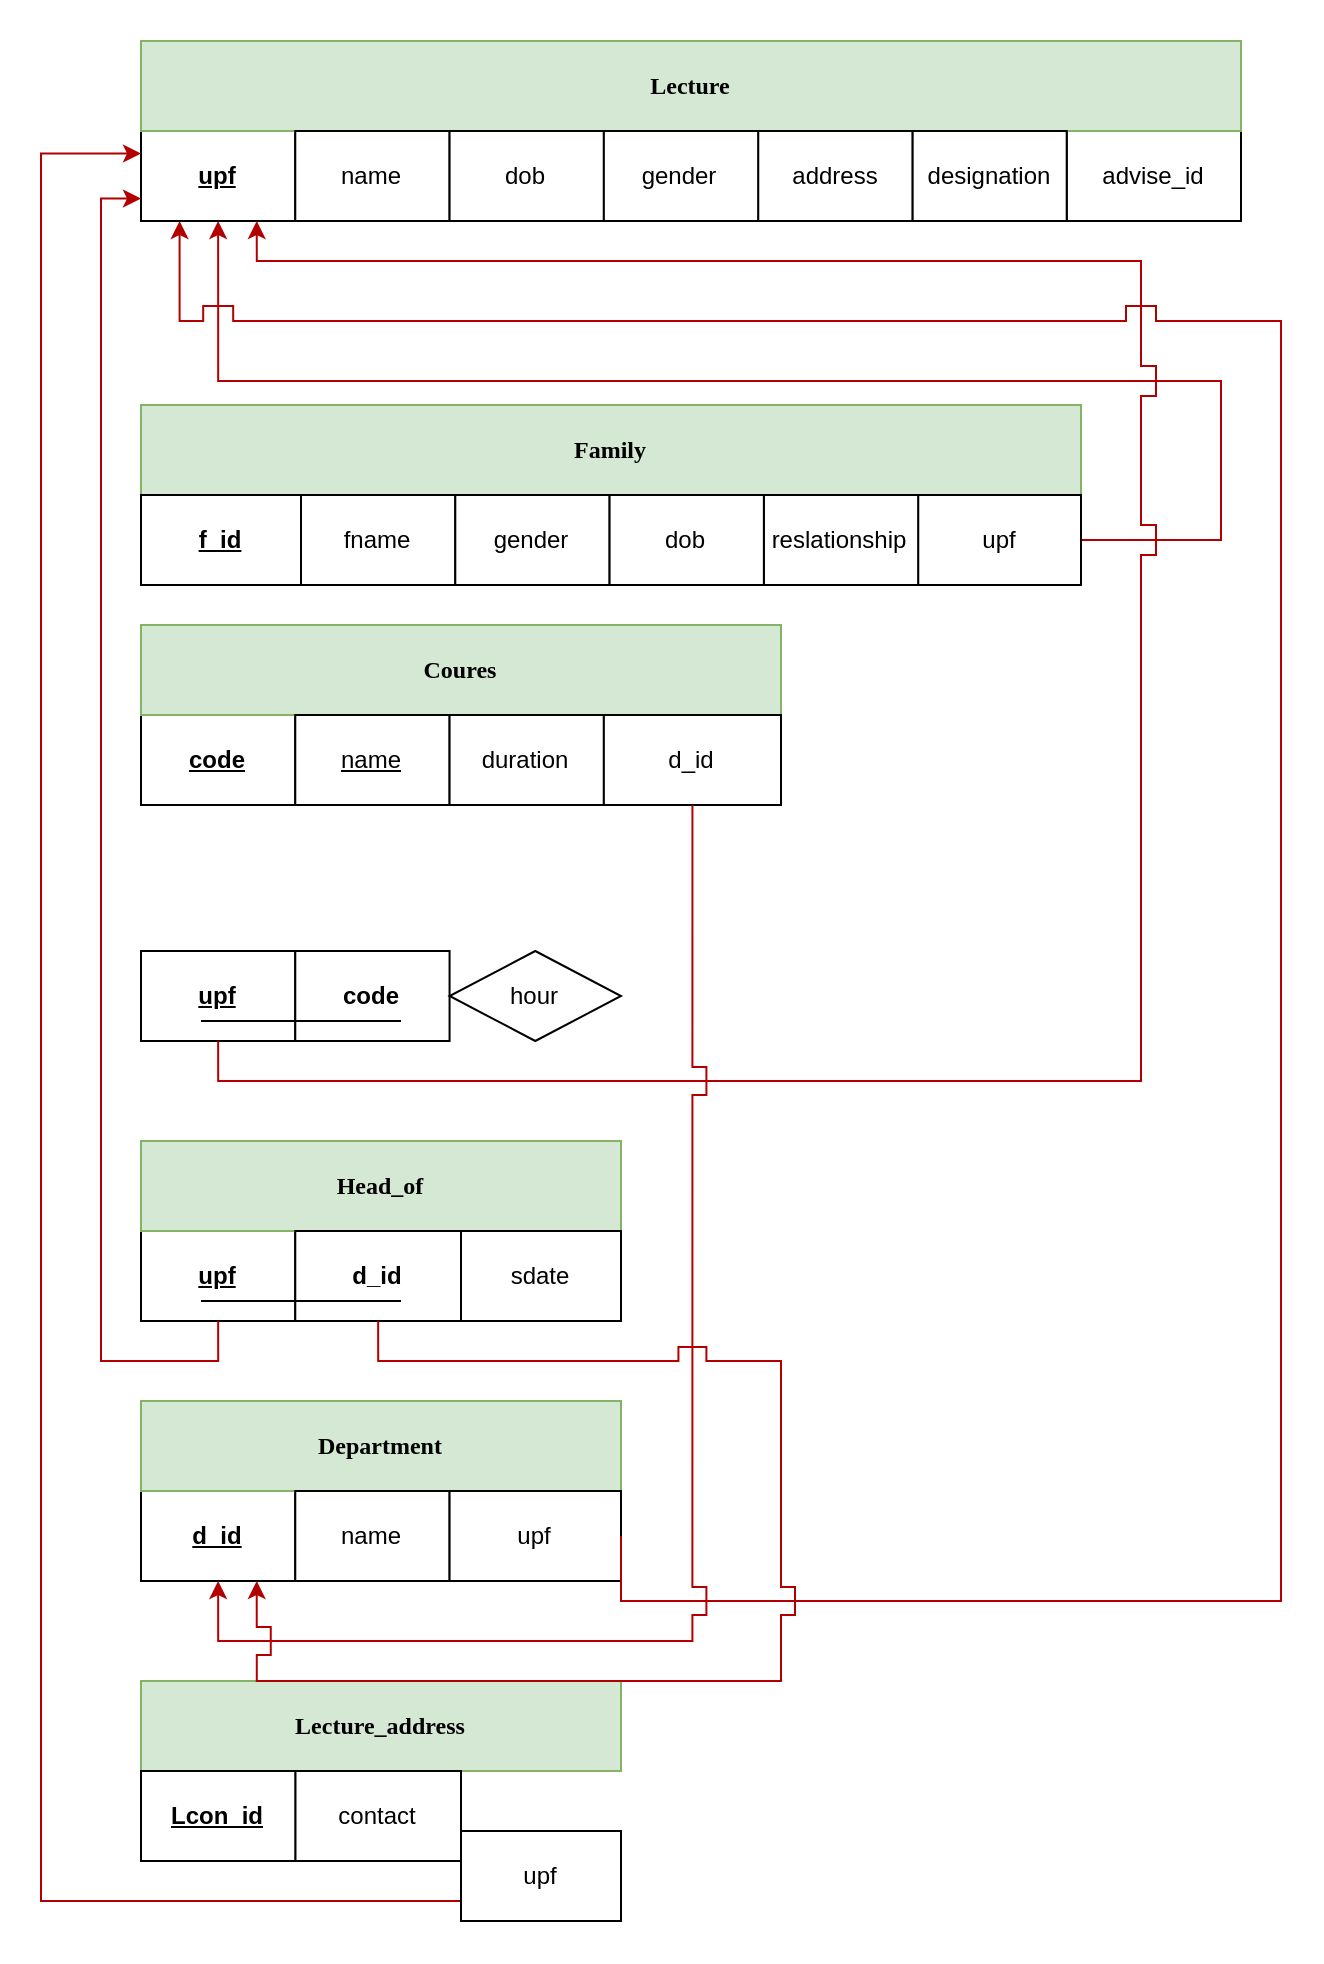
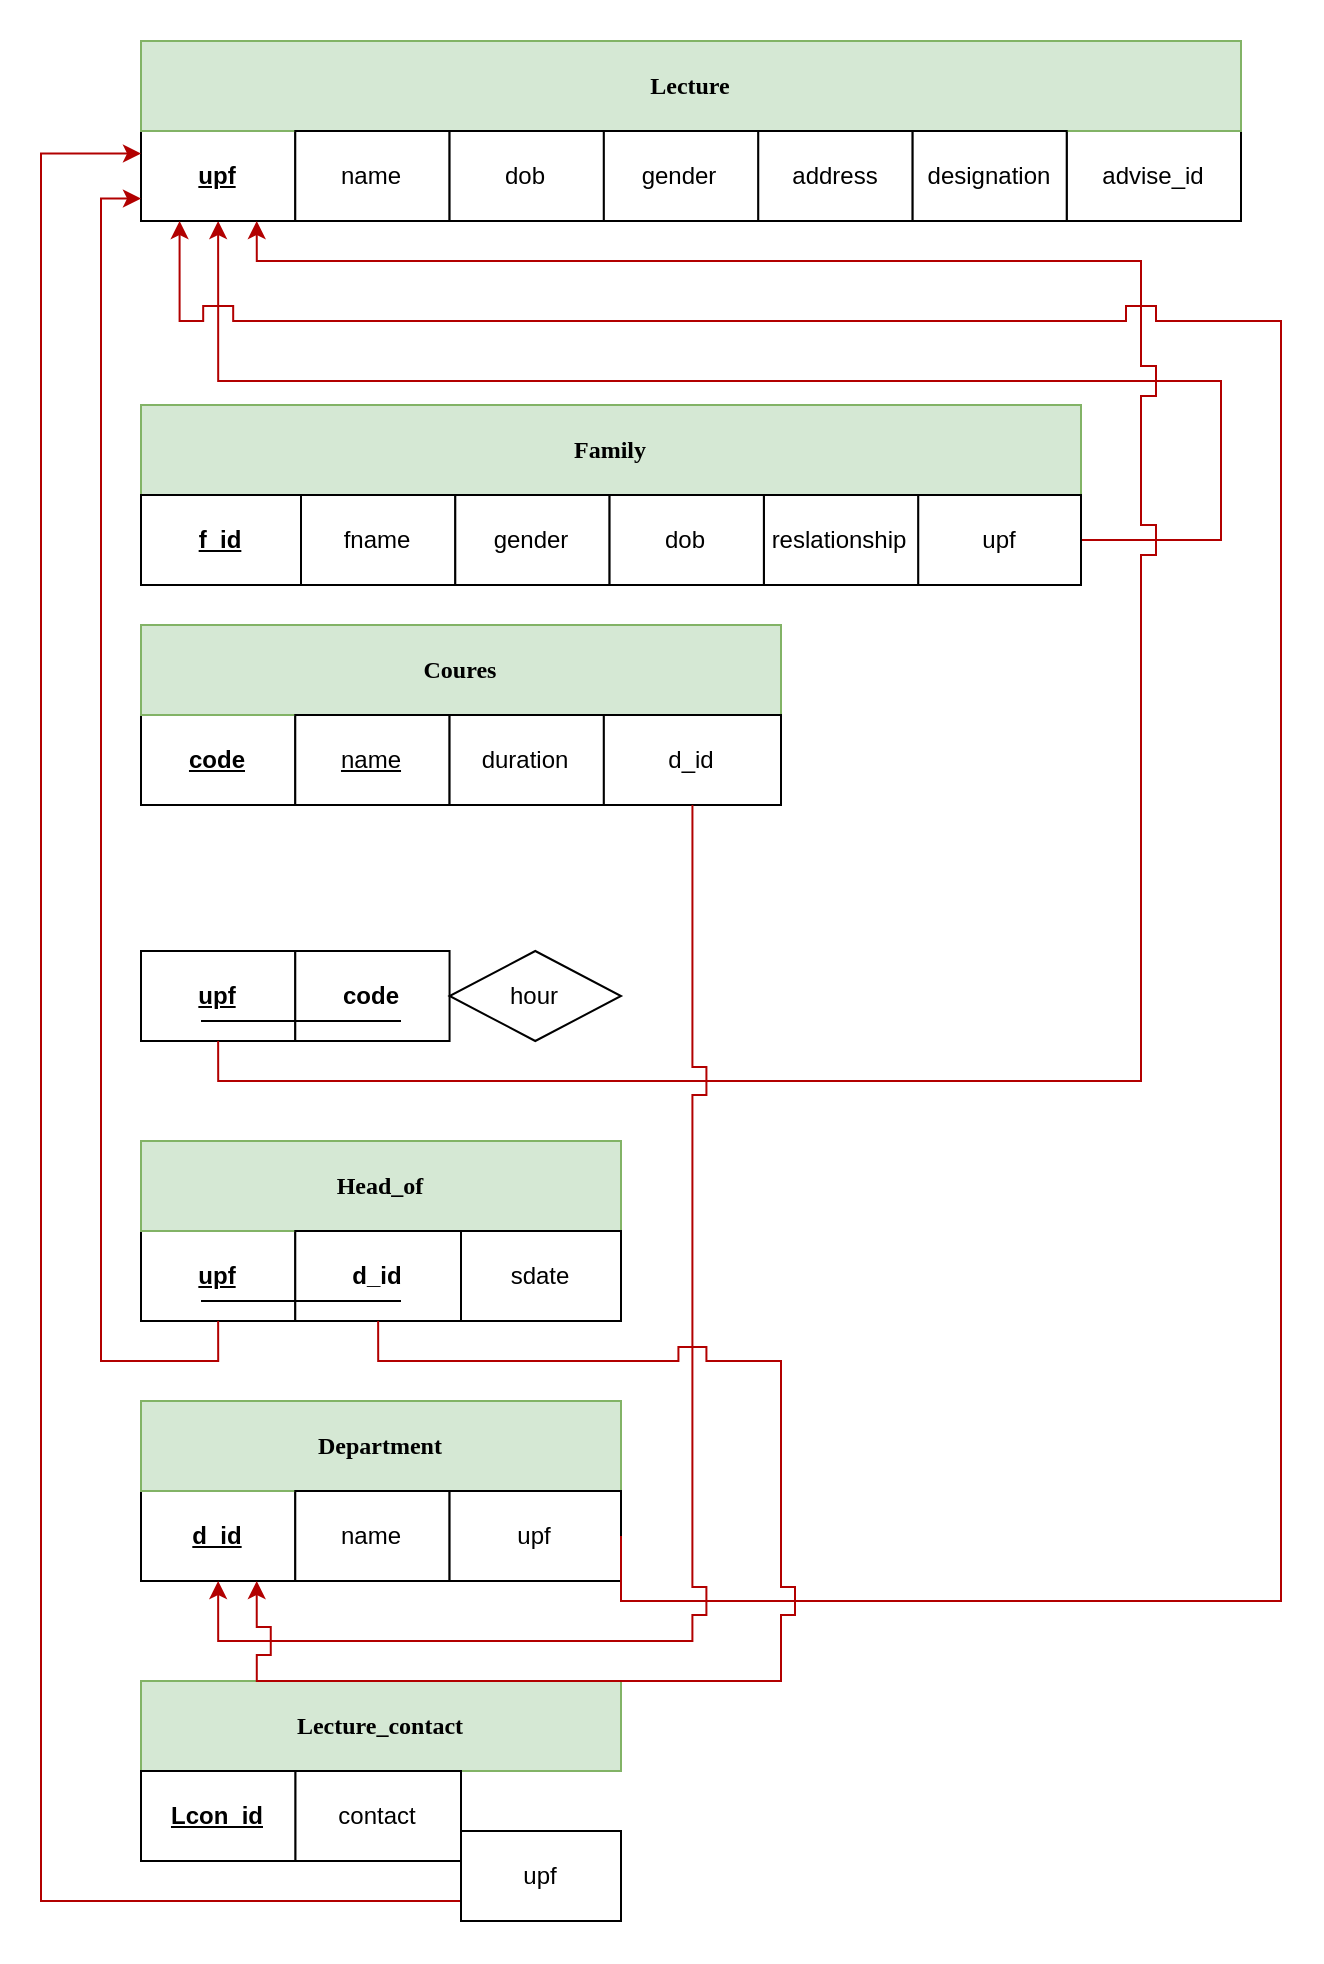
  <mxCell id="0" value="" />
  <mxCell id="1" parent="0" />
  <mxCell id="2" value="" style="group" vertex="1" connectable="0" parent="1"><mxGeometry x="70" y="700" width="240" height="90" as="geometry" /></mxCell>
  <mxCell id="3" value="&lt;u&gt;&lt;b&gt;d_id&lt;/b&gt;&lt;/u&gt;" style="rounded=0;whiteSpace=wrap;html=1;" vertex="1" parent="2"><mxGeometry y="45" width="77.143" height="45" as="geometry" /></mxCell>
  <mxCell id="4" value="&lt;p&gt;&lt;font face=&quot;Times New Roman&quot;&gt;&lt;b&gt;Department&lt;/b&gt;&lt;/font&gt;&lt;/p&gt;" style="rounded=0;whiteSpace=wrap;html=1;fillColor=#d5e8d4;strokeColor=#82b366;" vertex="1" parent="2"><mxGeometry width="240" height="45" as="geometry" /></mxCell>
  <mxCell id="5" value="name" style="rounded=0;whiteSpace=wrap;html=1;" vertex="1" parent="2"><mxGeometry x="77.143" y="45" width="77.143" height="45" as="geometry" /></mxCell>
  <mxCell id="6" value="upf" style="rounded=0;whiteSpace=wrap;html=1;" vertex="1" parent="2"><mxGeometry x="154.29" y="45" width="85.71" height="45" as="geometry" /></mxCell>
  <mxCell id="7" value="" style="group" vertex="1" connectable="0" parent="1"><mxGeometry x="70" y="430" width="240" height="90" as="geometry" /></mxCell>
  <mxCell id="8" value="&lt;u&gt;&lt;b&gt;upf&lt;/b&gt;&lt;/u&gt;" style="rounded=0;whiteSpace=wrap;html=1;" vertex="1" parent="7"><mxGeometry y="45" width="77.143" height="45" as="geometry" /></mxCell>
  <mxCell id="9" value="&lt;b&gt;code&lt;/b&gt;" style="rounded=0;whiteSpace=wrap;html=1;" vertex="1" parent="7"><mxGeometry x="77.143" y="45" width="77.143" height="45" as="geometry" /></mxCell>
  <mxCell id="10" value="hour" style="rhombus;whiteSpace=wrap;html=1;" vertex="1" parent="7"><mxGeometry x="154.29" y="45" width="85.71" height="45" as="geometry" /></mxCell>
  <mxCell id="11" value="" style="endArrow=none;html=1;rounded=0;fontFamily=Times New Roman;" edge="1" parent="7"><mxGeometry width="50" height="50" relative="1" as="geometry"><mxPoint x="130" y="80" as="sourcePoint" /><mxPoint x="30" y="80" as="targetPoint" /></mxGeometry></mxCell>
  <mxCell id="12" value="" style="group" vertex="1" connectable="0" parent="1"><mxGeometry x="70" y="840" width="240" height="90" as="geometry" /></mxCell>
- <mxCell id="13" value="&lt;p&gt;&lt;font face=&quot;Times New Roman&quot;&gt;&lt;b&gt;Lecture_address&lt;/b&gt;&lt;/font&gt;&lt;/p&gt;" style="rounded=0;whiteSpace=wrap;html=1;fillColor=#d5e8d4;strokeColor=#82b366;" vertex="1" parent="12"><mxGeometry width="240" height="45" as="geometry" /></mxCell>
+ <mxCell id="13" value="&lt;p&gt;&lt;font face=&quot;Times New Roman&quot;&gt;&lt;b&gt;Lecture_contact&lt;/b&gt;&lt;/font&gt;&lt;/p&gt;" style="rounded=0;whiteSpace=wrap;html=1;fillColor=#d5e8d4;strokeColor=#82b366;" vertex="1" parent="12"><mxGeometry width="240" height="45" as="geometry" /></mxCell>
  <mxCell id="14" value="contact" style="rounded=0;whiteSpace=wrap;html=1;labelBorderColor=none;labelBackgroundColor=none;" vertex="1" parent="12"><mxGeometry x="77.14" y="45" width="82.86" height="45" as="geometry" /></mxCell>
  <mxCell id="15" value="&lt;u&gt;&lt;b&gt;Lcon_id&lt;/b&gt;&lt;/u&gt;" style="rounded=0;whiteSpace=wrap;html=1;sketch=0;" vertex="1" parent="12"><mxGeometry y="45" width="77.143" height="45" as="geometry" /></mxCell>
  <mxCell id="16" value="" style="group" vertex="1" connectable="0" parent="1"><mxGeometry x="70" y="570" width="240" height="90" as="geometry" /></mxCell>
  <mxCell id="17" value="&lt;u&gt;&lt;b&gt;upf&lt;/b&gt;&lt;/u&gt;" style="rounded=0;whiteSpace=wrap;html=1;" vertex="1" parent="16"><mxGeometry y="45" width="77.143" height="45" as="geometry" /></mxCell>
  <mxCell id="18" value="&lt;p&gt;&lt;font face=&quot;Times New Roman&quot;&gt;&lt;b&gt;Head_of&lt;/b&gt;&lt;/font&gt;&lt;/p&gt;" style="rounded=0;whiteSpace=wrap;html=1;fillColor=#d5e8d4;strokeColor=#82b366;" vertex="1" parent="16"><mxGeometry width="240" height="45" as="geometry" /></mxCell>
  <mxCell id="19" value="&lt;b&gt;d_id&lt;/b&gt;" style="rounded=0;whiteSpace=wrap;html=1;" vertex="1" parent="16"><mxGeometry x="77.14" y="45" width="82.86" height="45" as="geometry" /></mxCell>
  <mxCell id="20" value="" style="endArrow=none;html=1;rounded=0;fontFamily=Times New Roman;" edge="1" parent="16"><mxGeometry width="50" height="50" relative="1" as="geometry"><mxPoint x="130" y="80" as="sourcePoint" /><mxPoint x="30" y="80" as="targetPoint" /></mxGeometry></mxCell>
  <mxCell id="21" value="sdate" style="rounded=0;whiteSpace=wrap;html=1;" vertex="1" parent="16"><mxGeometry x="160" y="45" width="80" height="45" as="geometry" /></mxCell>
  <mxCell id="22" value="" style="group" vertex="1" connectable="0" parent="1"><mxGeometry x="70" y="312" width="320" height="90" as="geometry" /></mxCell>
  <mxCell id="23" value="&lt;u&gt;&lt;b&gt;code&lt;/b&gt;&lt;/u&gt;" style="rounded=0;whiteSpace=wrap;html=1;" vertex="1" parent="22"><mxGeometry y="45" width="77.143" height="45" as="geometry" /></mxCell>
  <mxCell id="24" value="&lt;p&gt;&lt;font face=&quot;Times New Roman&quot;&gt;&lt;b&gt;Coures&lt;/b&gt;&lt;/font&gt;&lt;/p&gt;" style="rounded=0;whiteSpace=wrap;html=1;fillColor=#d5e8d4;strokeColor=#82b366;" vertex="1" parent="22"><mxGeometry width="320" height="45" as="geometry" /></mxCell>
  <mxCell id="25" value="&lt;u&gt;name&lt;/u&gt;" style="rounded=0;whiteSpace=wrap;html=1;" vertex="1" parent="22"><mxGeometry x="77.143" y="45" width="77.143" height="45" as="geometry" /></mxCell>
  <mxCell id="26" value="duration" style="rounded=0;whiteSpace=wrap;html=1;" vertex="1" parent="22"><mxGeometry x="154.286" y="45" width="77.143" height="45" as="geometry" /></mxCell>
  <mxCell id="27" value="d_id" style="rounded=0;whiteSpace=wrap;html=1;" vertex="1" parent="22"><mxGeometry x="231.43" y="45" width="88.57" height="45" as="geometry" /></mxCell>
  <mxCell id="28" style="edgeStyle=orthogonalEdgeStyle;rounded=0;orthogonalLoop=1;jettySize=auto;html=1;entryX=0.5;entryY=1;entryDx=0;entryDy=0;fontFamily=Times New Roman;exitX=1;exitY=0.5;exitDx=0;exitDy=0;jumpStyle=sharp;jumpSize=15;fillColor=#e51400;strokeColor=#B20000;" edge="1" parent="1" source="48" target="30"><mxGeometry relative="1" as="geometry"><mxPoint x="550" y="360" as="sourcePoint" /><Array as="points"><mxPoint x="610" y="270" /><mxPoint x="610" y="190" /><mxPoint x="109" y="190" /></Array></mxGeometry></mxCell>
  <mxCell id="29" value="" style="edgeStyle=orthogonalEdgeStyle;rounded=0;jumpStyle=sharp;jumpSize=14;orthogonalLoop=1;jettySize=auto;html=1;fontFamily=Times New Roman;fontSize=12;fontColor=default;" edge="1" parent="1" source="30" target="32"><mxGeometry relative="1" as="geometry" /></mxCell>
  <mxCell id="30" value="&lt;u&gt;&lt;b&gt;upf&lt;/b&gt;&lt;/u&gt;" style="rounded=0;whiteSpace=wrap;html=1;" vertex="1" parent="1"><mxGeometry x="70" y="65" width="77.143" height="45" as="geometry" /></mxCell>
  <mxCell id="31" value="advise_id" style="rounded=0;whiteSpace=wrap;html=1;" vertex="1" parent="1"><mxGeometry x="532.86" y="65" width="87.14" height="45" as="geometry" /></mxCell>
  <mxCell id="32" value="&lt;p&gt;&lt;font face=&quot;Times New Roman&quot;&gt;&lt;b&gt;Lecture&lt;/b&gt;&lt;/font&gt;&lt;/p&gt;" style="rounded=0;whiteSpace=wrap;html=1;fillColor=#d5e8d4;strokeColor=#82b366;" vertex="1" parent="1"><mxGeometry x="70" y="20" width="550" height="45" as="geometry" /></mxCell>
  <mxCell id="33" value="name" style="rounded=0;whiteSpace=wrap;html=1;" vertex="1" parent="1"><mxGeometry x="147.143" y="65" width="77.143" height="45" as="geometry" /></mxCell>
  <mxCell id="34" value="dob" style="rounded=0;whiteSpace=wrap;html=1;" vertex="1" parent="1"><mxGeometry x="224.286" y="65" width="77.143" height="45" as="geometry" /></mxCell>
  <mxCell id="35" value="designation" style="rounded=0;whiteSpace=wrap;html=1;" vertex="1" parent="1"><mxGeometry x="455.714" y="65" width="77.143" height="45" as="geometry" /></mxCell>
  <mxCell id="36" value="address" style="rounded=0;whiteSpace=wrap;html=1;" vertex="1" parent="1"><mxGeometry x="378.571" y="65" width="77.143" height="45" as="geometry" /></mxCell>
  <mxCell id="37" value="gender" style="rounded=0;whiteSpace=wrap;html=1;" vertex="1" parent="1"><mxGeometry x="301.429" y="65" width="77.143" height="45" as="geometry" /></mxCell>
  <mxCell id="38" style="edgeStyle=orthogonalEdgeStyle;rounded=0;orthogonalLoop=1;jettySize=auto;html=1;exitX=0.5;exitY=1;exitDx=0;exitDy=0;fontFamily=Times New Roman;entryX=0.75;entryY=1;entryDx=0;entryDy=0;jumpStyle=sharp;jumpSize=15;fillColor=#e51400;strokeColor=#B20000;" edge="1" parent="1" source="8" target="30"><mxGeometry relative="1" as="geometry"><mxPoint x="130" y="150" as="targetPoint" /><Array as="points"><mxPoint x="109" y="540" /><mxPoint x="570" y="540" /><mxPoint x="570" y="130" /><mxPoint x="128" y="130" /></Array></mxGeometry></mxCell>
  <mxCell id="39" style="edgeStyle=orthogonalEdgeStyle;rounded=0;orthogonalLoop=1;jettySize=auto;html=1;exitX=1;exitY=0.5;exitDx=0;exitDy=0;fontFamily=Times New Roman;entryX=0.25;entryY=1;entryDx=0;entryDy=0;jumpStyle=sharp;jumpSize=15;fillColor=#e51400;strokeColor=#B20000;" edge="1" parent="1" source="6" target="30"><mxGeometry relative="1" as="geometry"><mxPoint x="550" y="170" as="targetPoint" /><Array as="points"><mxPoint x="310" y="800" /><mxPoint x="640" y="800" /><mxPoint x="640" y="160" /><mxPoint x="89" y="160" /></Array></mxGeometry></mxCell>
  <mxCell id="40" style="edgeStyle=orthogonalEdgeStyle;rounded=0;orthogonalLoop=1;jettySize=auto;html=1;exitX=0.5;exitY=1;exitDx=0;exitDy=0;fontFamily=Times New Roman;entryX=0;entryY=0.75;entryDx=0;entryDy=0;jumpStyle=sharp;jumpSize=14;fillColor=#e51400;strokeColor=#B20000;" edge="1" parent="1" source="17" target="30"><mxGeometry relative="1" as="geometry"><mxPoint x="30" y="100" as="targetPoint" /></mxGeometry></mxCell>
  <mxCell id="41" style="edgeStyle=orthogonalEdgeStyle;rounded=0;orthogonalLoop=1;jettySize=auto;html=1;fontFamily=Times New Roman;entryX=0;entryY=0.25;entryDx=0;entryDy=0;exitX=0.5;exitY=1;exitDx=0;exitDy=0;jumpStyle=sharp;jumpSize=15;fillColor=#e51400;strokeColor=#B20000;" edge="1" parent="1" source="42" target="30"><mxGeometry relative="1" as="geometry"><mxPoint x="10" y="90" as="targetPoint" /><mxPoint x="270" y="950" as="sourcePoint" /><Array as="points"><mxPoint x="270" y="950" /><mxPoint x="20" y="950" /><mxPoint x="20" y="76" /></Array></mxGeometry></mxCell>
  <mxCell id="42" value="upf" style="rounded=0;whiteSpace=wrap;html=1;sketch=0;" vertex="1" parent="1"><mxGeometry x="230" y="915" width="80" height="45" as="geometry" /></mxCell>
  <mxCell id="43" value="" style="group;fillColor=#d5e8d4;strokeColor=#82b366;" vertex="1" connectable="0" parent="1"><mxGeometry x="70" y="202" width="470" height="90" as="geometry" /></mxCell>
  <mxCell id="44" value="" style="group" vertex="1" connectable="0" parent="43"><mxGeometry x="80" width="390" height="90" as="geometry" /></mxCell>
  <mxCell id="45" value="&lt;p&gt;&lt;font face=&quot;Times New Roman&quot;&gt;&lt;b&gt;Family&lt;/b&gt;&lt;/font&gt;&lt;/p&gt;" style="rounded=0;whiteSpace=wrap;html=1;fillColor=#d5e8d4;strokeColor=#82b366;" vertex="1" parent="44"><mxGeometry x="-80" width="470" height="45" as="geometry" /></mxCell>
  <mxCell id="46" value="fname" style="rounded=0;whiteSpace=wrap;html=1;" vertex="1" parent="44"><mxGeometry x="0.003" y="45" width="77.143" height="45" as="geometry" /></mxCell>
  <mxCell id="47" value="gender" style="rounded=0;whiteSpace=wrap;html=1;" vertex="1" parent="44"><mxGeometry x="77.146" y="45" width="77.143" height="45" as="geometry" /></mxCell>
  <mxCell id="48" value="upf" style="rounded=0;whiteSpace=wrap;html=1;" vertex="1" parent="44"><mxGeometry x="308.57" y="45" width="81.43" height="45" as="geometry" /></mxCell>
  <mxCell id="49" value="reslationship" style="rounded=0;whiteSpace=wrap;html=1;" vertex="1" parent="44"><mxGeometry x="231.431" y="45" width="77.143" height="45" as="geometry" /></mxCell>
  <mxCell id="50" value="dob" style="rounded=0;whiteSpace=wrap;html=1;" vertex="1" parent="44"><mxGeometry x="154.289" y="45" width="77.143" height="45" as="geometry" /></mxCell>
  <mxCell id="51" value="&lt;u&gt;&lt;b&gt;f_id&lt;/b&gt;&lt;/u&gt;" style="rounded=0;whiteSpace=wrap;html=1;" vertex="1" parent="43"><mxGeometry y="45" width="80" height="45" as="geometry" /></mxCell>
  <mxCell id="52" style="edgeStyle=orthogonalEdgeStyle;rounded=0;jumpStyle=sharp;jumpSize=14;orthogonalLoop=1;jettySize=auto;html=1;exitX=0.5;exitY=1;exitDx=0;exitDy=0;fontFamily=Helvetica;fontSize=12;fontColor=default;entryX=0.5;entryY=1;entryDx=0;entryDy=0;fillColor=#e51400;strokeColor=#B20000;" edge="1" parent="1" source="27" target="3"><mxGeometry relative="1" as="geometry"><mxPoint x="110" y="820" as="targetPoint" /><Array as="points"><mxPoint x="346" y="820" /><mxPoint x="109" y="820" /></Array></mxGeometry></mxCell>
  <mxCell id="53" style="edgeStyle=orthogonalEdgeStyle;rounded=0;jumpStyle=sharp;jumpSize=14;orthogonalLoop=1;jettySize=auto;html=1;exitX=0.5;exitY=1;exitDx=0;exitDy=0;fontFamily=Helvetica;fontSize=12;fontColor=default;fillColor=#e51400;strokeColor=#B20000;entryX=0.75;entryY=1;entryDx=0;entryDy=0;" edge="1" parent="1" source="19" target="3"><mxGeometry relative="1" as="geometry"><mxPoint x="130" y="820" as="targetPoint" /><Array as="points"><mxPoint x="189" y="680" /><mxPoint x="390" y="680" /><mxPoint x="390" y="840" /><mxPoint x="128" y="840" /></Array></mxGeometry></mxCell>
